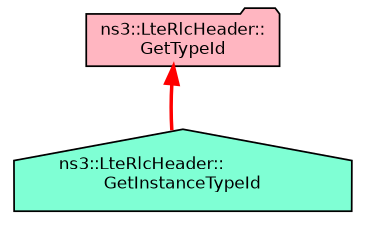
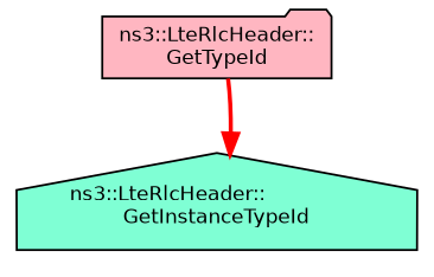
  digraph {
    rankdir=TB
    node [color=black fontname=Helvetica fontsize=10 style=filled]
    n1 [fillcolor=lightpink fontcolor=black height=0.2 label="ns3::LteRlcHeader::\lGetTypeId" shape=folder width=0.4]
    n2 [fillcolor=aquamarine height=0.2 label="ns3::LteRlcHeader::\lGetInstanceTypeId" shape=house width=0.4]
-   n1 -> n2 [color=red dir=back fontname=Helvetica fontsize=10 labelfontname=Helvetica labelfontsize=10 style=bold]
+   n2 -> n1 [color=red dir=back fontname=Helvetica fontsize=10 labelfontname=Helvetica labelfontsize=10 style=bold]
  }
